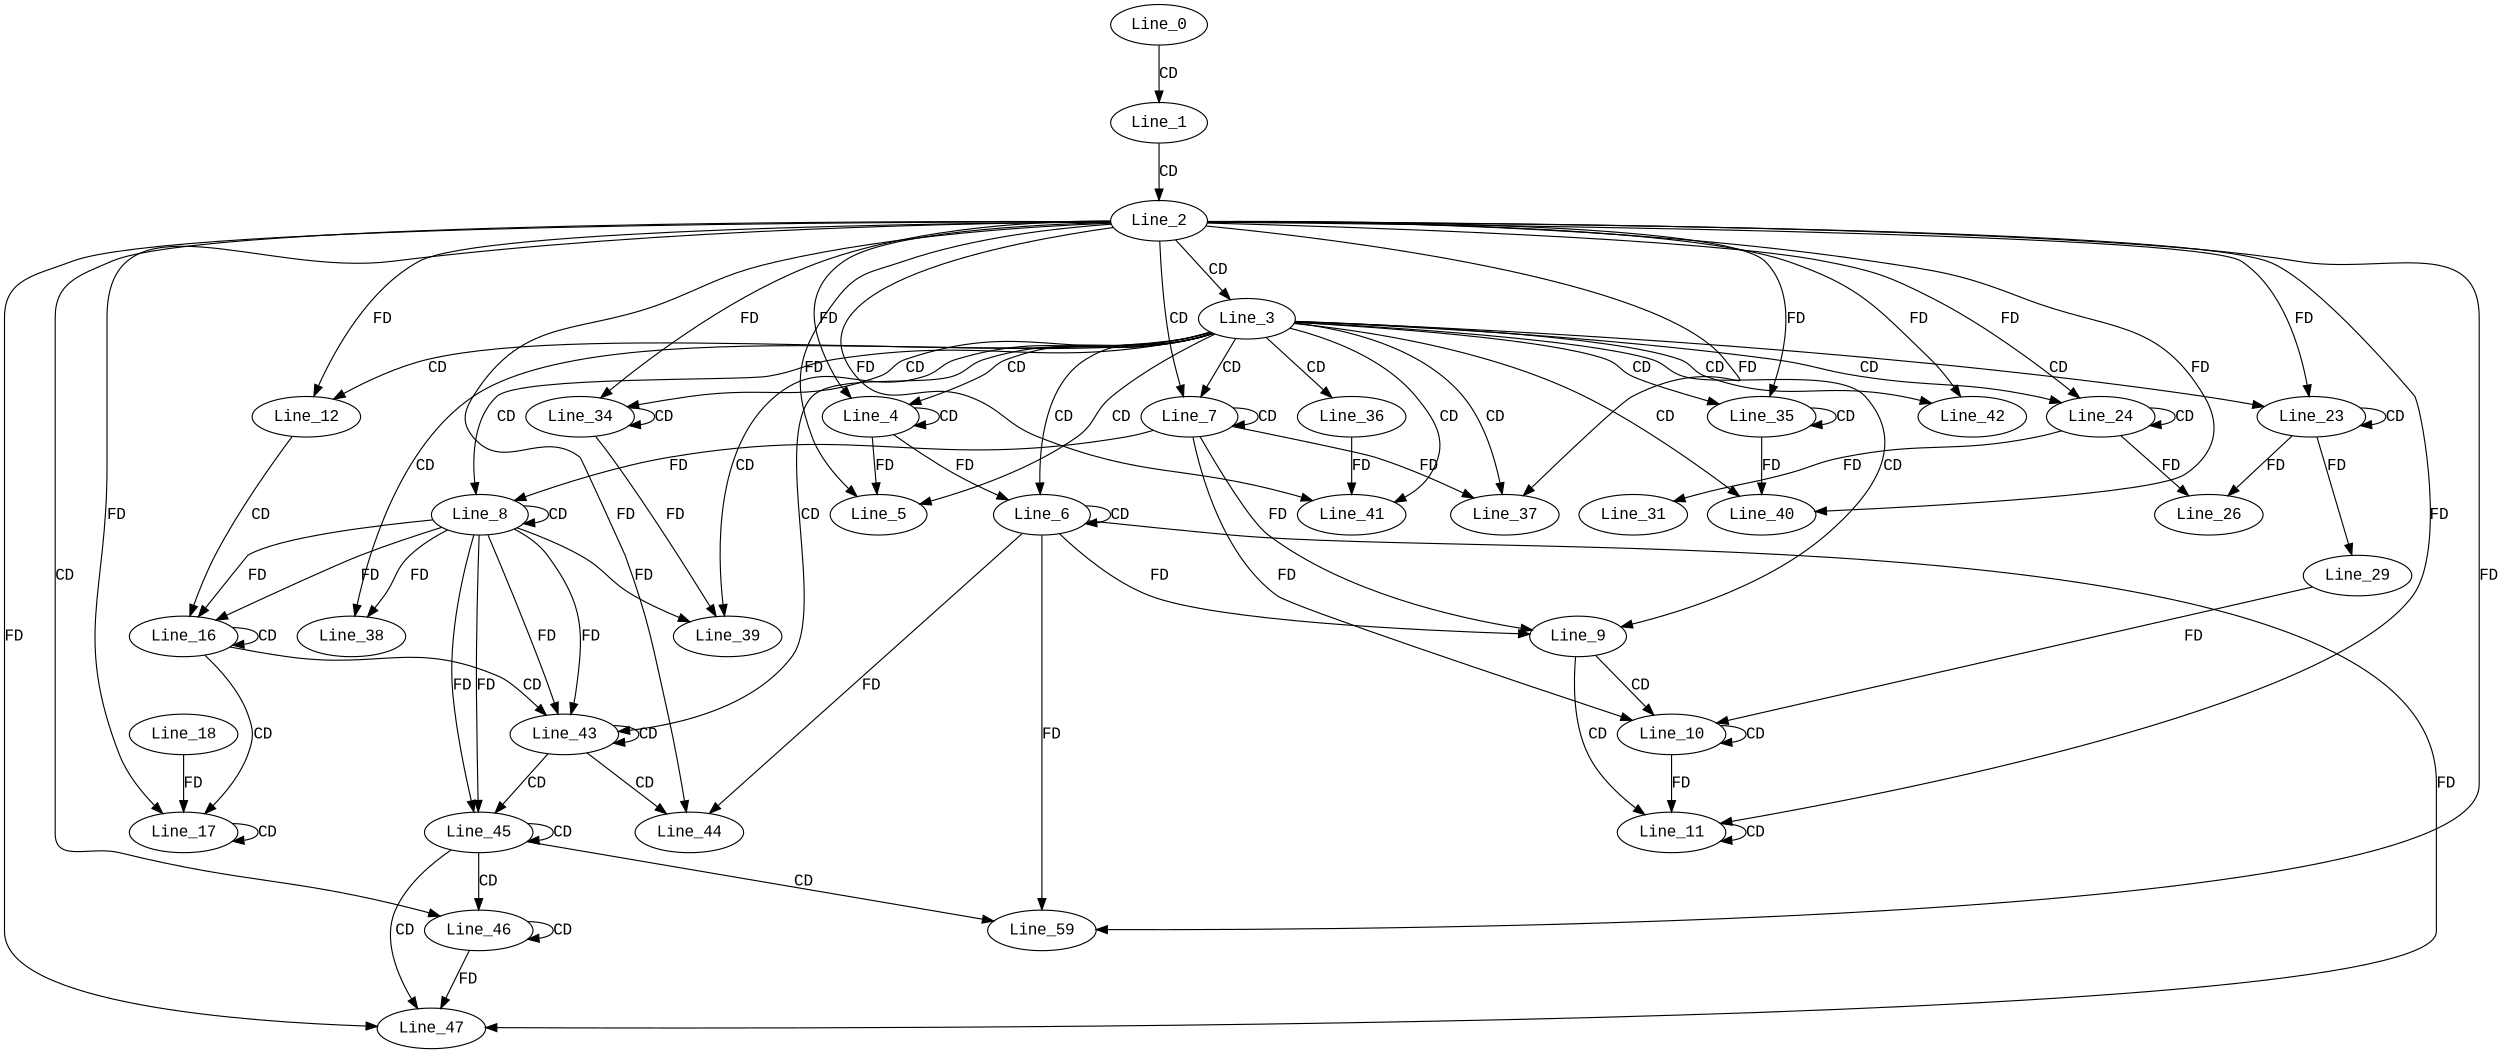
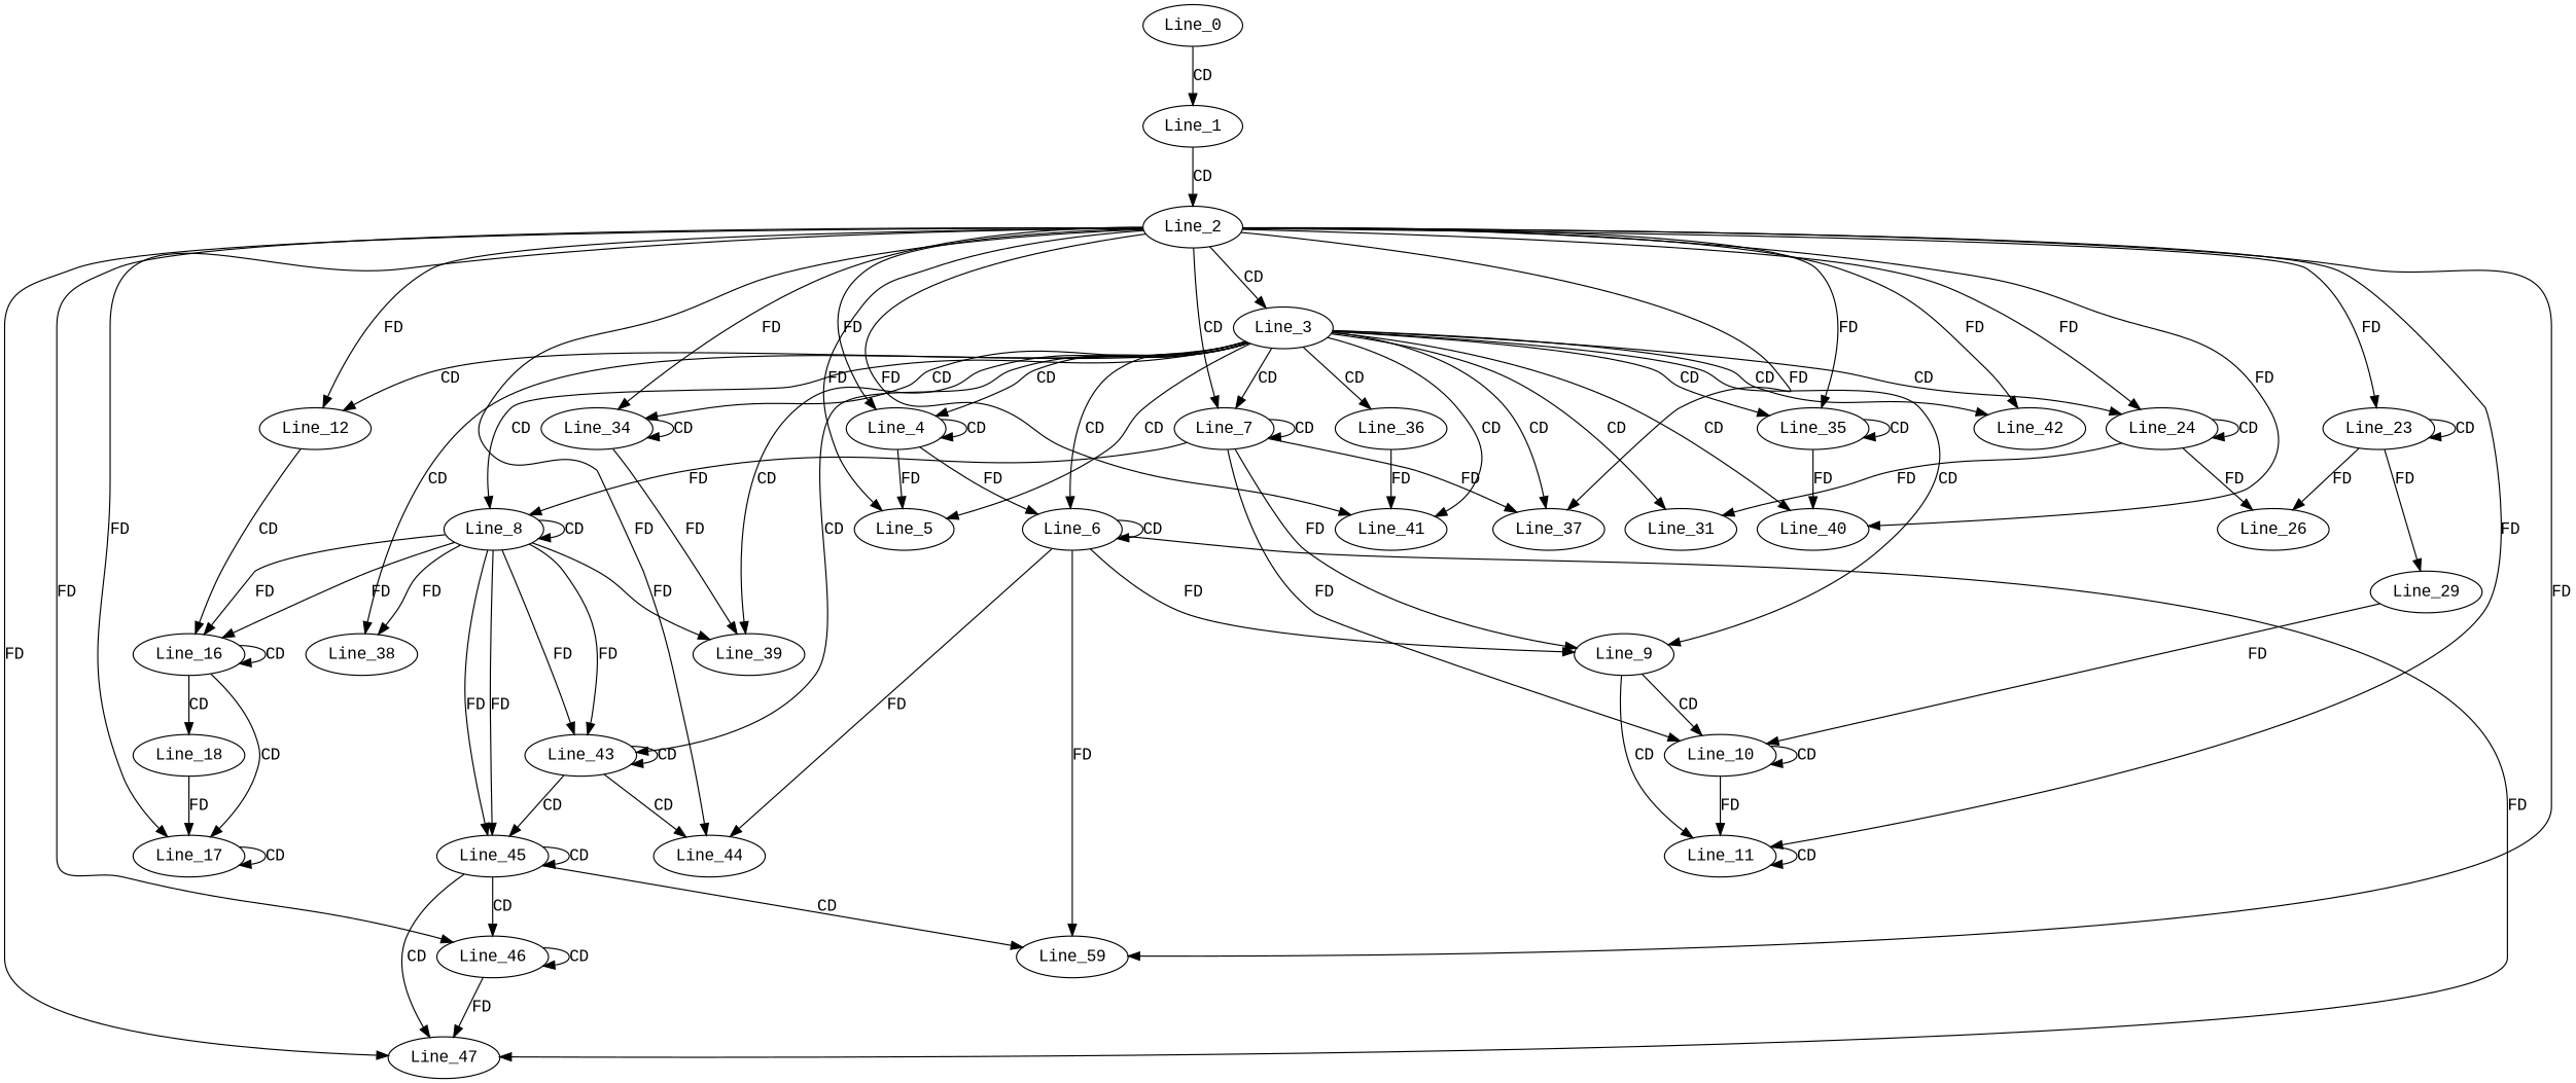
  digraph {
    fontname="Liberation Mono"
    node [fontname="Liberation Mono"]
    edge [fontname="Liberation Mono"]
    Line_0
    Line_1
    Line_2
    Line_3
    Line_4
    Line_5
    Line_7
    Line_11
    n9 [label=Line_12]
    Line_17
    Line_23
    Line_24
    Line_34
    Line_35
    Line_37
    Line_40
    Line_41
    Line_42
    Line_44
    Line_46
    Line_47
    n22 [label=Line_59]
    Line_38
    Line_6
    Line_8
    Line_9
    Line_36
    Line_39
    Line_43
    Line_10
    Line_16
    Line_26
    Line_29
    Line_31
    Line_45
    Line_18
    Line_0 -> Line_1 [label=CD]
    Line_1 -> Line_2 [label=CD]
    Line_2 -> Line_3 [label=CD]
    Line_2 -> Line_4 [label=FD]
    Line_2 -> Line_5 [label=FD]
    Line_2 -> Line_7 [label=CD]
    Line_2 -> Line_11 [label=FD]
    Line_2 -> n9 [label=FD]
    Line_2 -> Line_17 [label=FD]
    Line_2 -> Line_23 [label=FD]
    Line_2 -> Line_24 [label=FD]
    Line_2 -> Line_34 [label=FD]
    Line_2 -> Line_35 [label=FD]
    Line_2 -> Line_37 [label=FD]
    Line_2 -> Line_40 [label=FD]
    Line_2 -> Line_41 [label=FD]
    Line_2 -> Line_42 [label=FD]
    Line_2 -> Line_44 [label=FD]
-   Line_2 -> Line_46 [label=CD]
+   Line_2 -> Line_46 [label=FD]
    Line_2 -> Line_47 [label=FD]
    Line_2 -> n22 [label=FD]
    Line_3 -> Line_4 [label=CD]
    Line_3 -> Line_5 [label=CD]
    Line_3 -> Line_7 [label=CD]
    Line_3 -> n9 [label=CD]
-   Line_3 -> Line_23 [label=CD]
+   Line_3 -> Line_31 [label=CD]
    Line_3 -> Line_24 [label=CD]
    Line_3 -> Line_34 [label=CD]
    Line_3 -> Line_35 [label=CD]
    Line_3 -> Line_37 [label=CD]
    Line_3 -> Line_40 [label=CD]
    Line_3 -> Line_41 [label=CD]
    Line_3 -> Line_42 [label=CD]
    Line_3 -> Line_38 [label=CD]
    Line_3 -> Line_6 [label=CD]
    Line_3 -> Line_8 [label=CD]
    Line_3 -> Line_9 [label=CD]
    Line_3 -> Line_36 [label=CD]
    Line_3 -> Line_39 [label=CD]
    Line_3 -> Line_43 [label=CD]
    Line_4 -> Line_4 [label=CD]
    Line_4 -> Line_5 [label=FD]
    Line_4 -> Line_6 [label=FD]
    Line_7 -> Line_7 [label=CD]
    Line_7 -> Line_37 [label=FD]
    Line_7 -> Line_8 [label=FD]
    Line_7 -> Line_9 [label=FD]
    Line_7 -> Line_10 [label=FD]
    Line_11 -> Line_11 [label=CD]
    n9 -> Line_16 [label=CD]
    Line_17 -> Line_17 [label=CD]
    Line_23 -> Line_23 [label=CD]
    Line_23 -> Line_26 [label=FD]
    Line_23 -> Line_29 [label=FD]
    Line_24 -> Line_24 [label=CD]
    Line_24 -> Line_26 [label=FD]
    Line_24 -> Line_31 [label=FD]
    Line_34 -> Line_34 [label=CD]
    Line_34 -> Line_39 [label=FD]
    Line_35 -> Line_35 [label=CD]
    Line_35 -> Line_40 [label=FD]
    Line_46 -> Line_46 [label=CD]
    Line_46 -> Line_47 [label=FD]
    Line_6 -> Line_44 [label=FD]
    Line_6 -> Line_47 [label=FD]
    Line_6 -> n22 [label=FD]
    Line_6 -> Line_6 [label=CD]
    Line_6 -> Line_9 [label=FD]
    Line_8 -> Line_38 [label=FD]
    Line_8 -> Line_8 [label=CD]
    Line_8 -> Line_39 [label=FD]
    Line_8 -> Line_43 [label=FD]
    Line_8 -> Line_43 [label=FD]
    Line_8 -> Line_16 [label=FD]
    Line_8 -> Line_16 [label=FD]
    Line_8 -> Line_45 [label=FD]
    Line_8 -> Line_45 [label=FD]
    Line_9 -> Line_11 [label=CD]
    Line_9 -> Line_10 [label=CD]
    Line_36 -> Line_41 [label=FD]
    Line_43 -> Line_44 [label=CD]
    Line_43 -> Line_43 [label=CD]
    Line_43 -> Line_45 [label=CD]
    Line_10 -> Line_11 [label=FD]
    Line_10 -> Line_10 [label=CD]
    Line_16 -> Line_17 [label=CD]
    Line_16 -> Line_16 [label=CD]
-   Line_16 -> Line_43 [label=CD]
+   Line_16 -> Line_18 [label=CD]
    Line_29 -> Line_10 [label=FD]
    Line_45 -> Line_46 [label=CD]
    Line_45 -> Line_47 [label=CD]
    Line_45 -> n22 [label=CD]
    Line_45 -> Line_45 [label=CD]
    Line_18 -> Line_17 [label=FD]
  }
